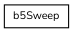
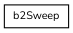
  digraph {
    rankdir=TB
    fontname=Nunito
-   n1 [color=black fillcolor=white fontname=Nunito fontsize=10 height=0.2 label=b5Sweep shape=record style=filled width=0.4]
+   n1 [color=black fillcolor=white fontname=Nunito fontsize=10 height=0.2 label=b2Sweep shape=record style=filled width=0.4]
  }
